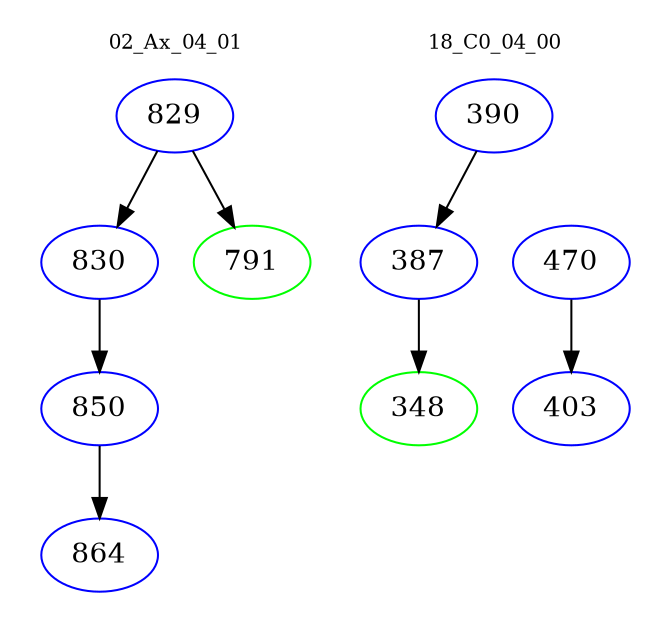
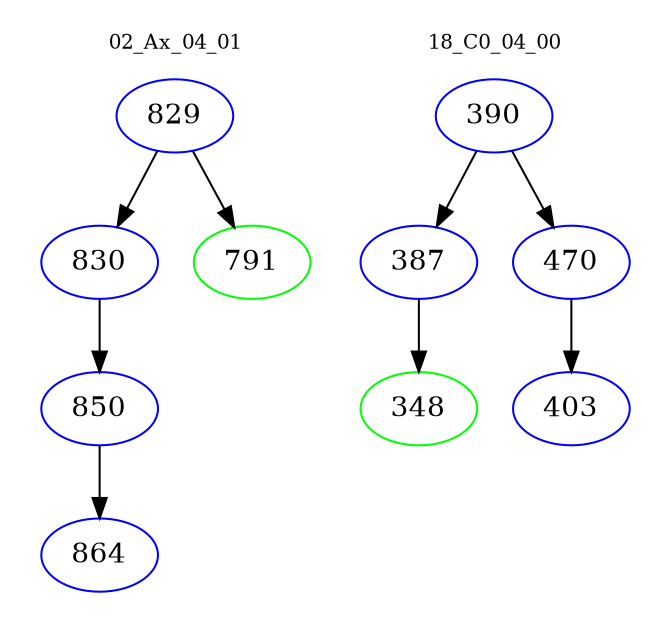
  digraph {
    node [color=blue]
    edge [color=black]
    n1 [label=830]
    n2 [label=829]
    n3 [label=850]
    n4 [color=green label=791]
    n5 [label=864]
    n6 [label=390]
    n7 [label=387]
    n8 [label=470]
    n9 [color=green label=348]
    n10 [label=403]
    subgraph cluster_1 {
      color=white
      fontsize=10
      label="02_Ax_04_01"
      n1
      n2
      n3
      n4
      n5
    }
    subgraph cluster_2 {
      color=white
      fontsize=10
      label="18_C0_04_00"
      n6
      n7
      n8
      n9
      n10
    }
    n1 -> n3
    n2 -> n1
    n2 -> n4
    n3 -> n5
    n6 -> n7
+   n6 -> n8
    n7 -> n9
    n8 -> n10
  }
